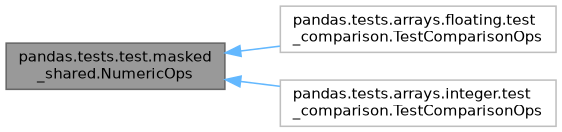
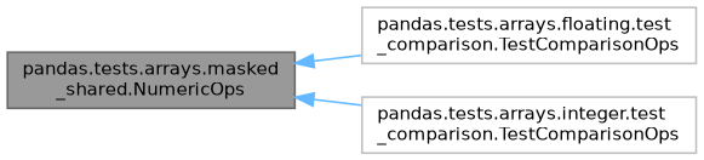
  digraph {
    rankdir=LR
    node [color=grey75 fillcolor=white fontname=Helvetica fontsize=10 shape=box style=filled]
    edge [color=steelblue1 dir=back fontname=Helvetica fontsize=10 labelfontname=Helvetica labelfontsize=10 style=solid]
-   n1 [color=gray40 fillcolor=grey60 fontcolor=black height=0.2 label="pandas.tests.test.masked\l_shared.NumericOps" width=0.4]
+   n1 [color=gray40 fillcolor=grey60 fontcolor=black height=0.2 label="pandas.tests.arrays.masked\l_shared.NumericOps" width=0.4]
    n2 [height=0.2 label="pandas.tests.arrays.floating.test\l_comparison.TestComparisonOps" width=0.4]
    n3 [height=0.2 label="pandas.tests.arrays.integer.test\l_comparison.TestComparisonOps" width=0.4]
    n1 -> n2
    n1 -> n3
  }
